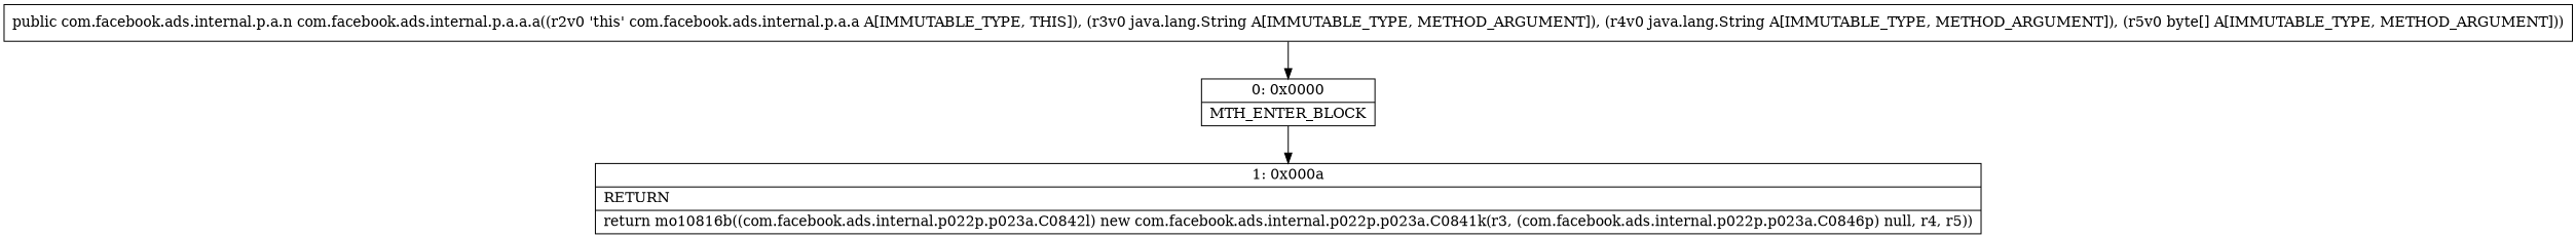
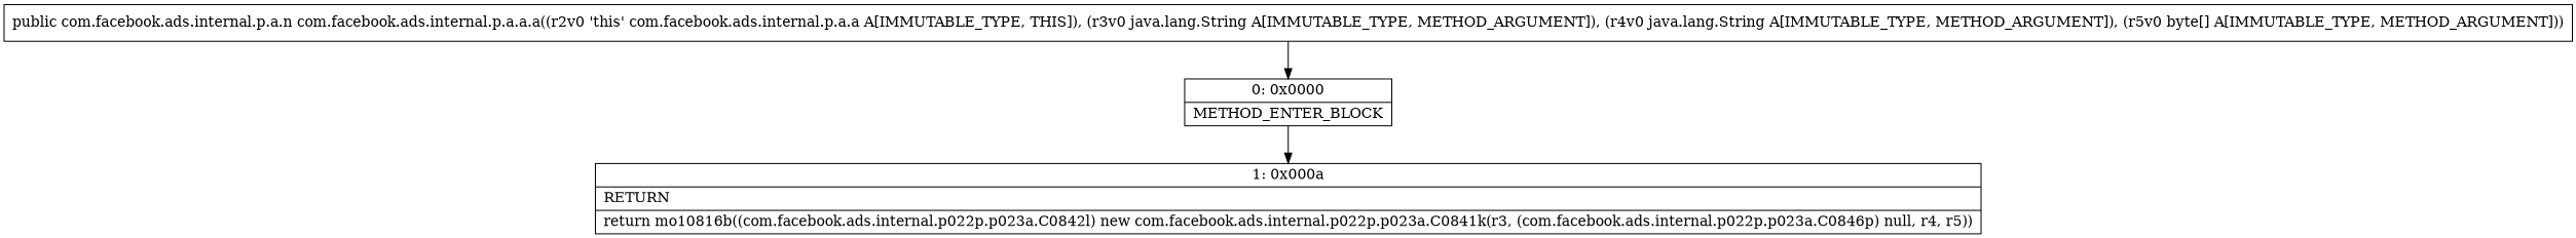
  digraph {
    node [shape=record]
-   n1 [label="{0\:\ 0x0000|MTH_ENTER_BLOCK\l}"]
+   n1 [label="{0\:\ 0x0000|METHOD_ENTER_BLOCK\l}"]
    n2 [label="{1\:\ 0x000a|RETURN\l|return mo10816b((com.facebook.ads.internal.p022p.p023a.C0842l) new com.facebook.ads.internal.p022p.p023a.C0841k(r3, (com.facebook.ads.internal.p022p.p023a.C0846p) null, r4, r5))\l}"]
    n3 [label="{public com.facebook.ads.internal.p.a.n com.facebook.ads.internal.p.a.a.a((r2v0 'this' com.facebook.ads.internal.p.a.a A[IMMUTABLE_TYPE, THIS]), (r3v0 java.lang.String A[IMMUTABLE_TYPE, METHOD_ARGUMENT]), (r4v0 java.lang.String A[IMMUTABLE_TYPE, METHOD_ARGUMENT]), (r5v0 byte[] A[IMMUTABLE_TYPE, METHOD_ARGUMENT])) }"]
    n1 -> n2
    n3 -> n1
  }
